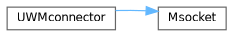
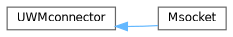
  digraph {
    rankdir=LR
    node [color=grey40 fillcolor=white fontname=Helvetica fontsize=10 shape=box style=filled]
    n1 [height=0.2 label=UWMconnector width=0.4]
    n2 [height=0.2 label=Msocket width=0.4]
-   n2 -> n1 [color=steelblue1 dir=back fontname=Helvetica fontsize=10 labelfontname=Helvetica labelfontsize=10 style=solid]
+   n1 -> n2 [color=steelblue1 dir=back fontname=Helvetica fontsize=10 labelfontname=Helvetica labelfontsize=10 style=solid]
  }
